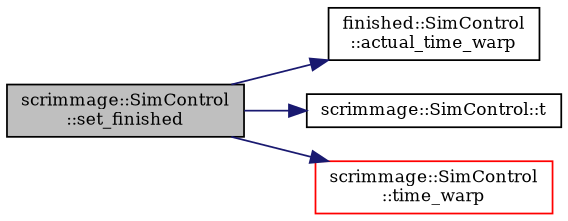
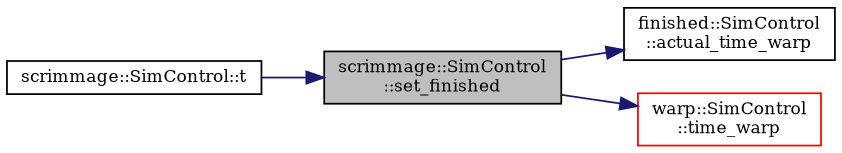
  digraph {
    fontname="DejaVu Serif"
    rankdir=LR
    node [color=black fillcolor=white fontname="DejaVu Serif" fontsize=10 shape=record style=filled]
    edge [color=midnightblue fontname="DejaVu Serif" fontsize=10 labelfontname=Helvetica labelfontsize=10 style=solid]
    n1 [fillcolor=grey75 fontcolor=black height=0.2 label="scrimmage::SimControl\l::set_finished" width=0.4]
    n2 [height=0.2 label="finished::SimControl\l::actual_time_warp" width=0.4]
    n3 [height=0.2 label="scrimmage::SimControl::t" width=0.4]
-   n4 [color=red height=0.2 label="scrimmage::SimControl\l::time_warp" width=0.4]
+   n4 [color=red height=0.2 label="warp::SimControl\l::time_warp" width=0.4]
    n1 -> n2
-   n1 -> n3
+   n3 -> n1
    n1 -> n4
  }
